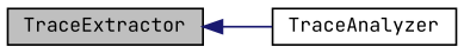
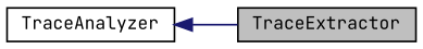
  digraph {
    rankdir=LR
    fontname="JetBrains Mono"
    node [color=black fontname="JetBrains Mono" fontsize=10 shape=record style=filled]
    n1 [fillcolor=grey75 fontcolor=black height=0.2 label=TraceExtractor width=0.4]
    n2 [fillcolor=white height=0.2 label=TraceAnalyzer width=0.4]
-   n1 -> n2 [color=midnightblue dir=back fontname="JetBrains Mono" fontsize=10 labelfontname=Helvetica labelfontsize=10 style=solid]
+   n2 -> n1 [color=midnightblue dir=back fontname="JetBrains Mono" fontsize=10 labelfontname=Helvetica labelfontsize=10 style=solid]
  }
